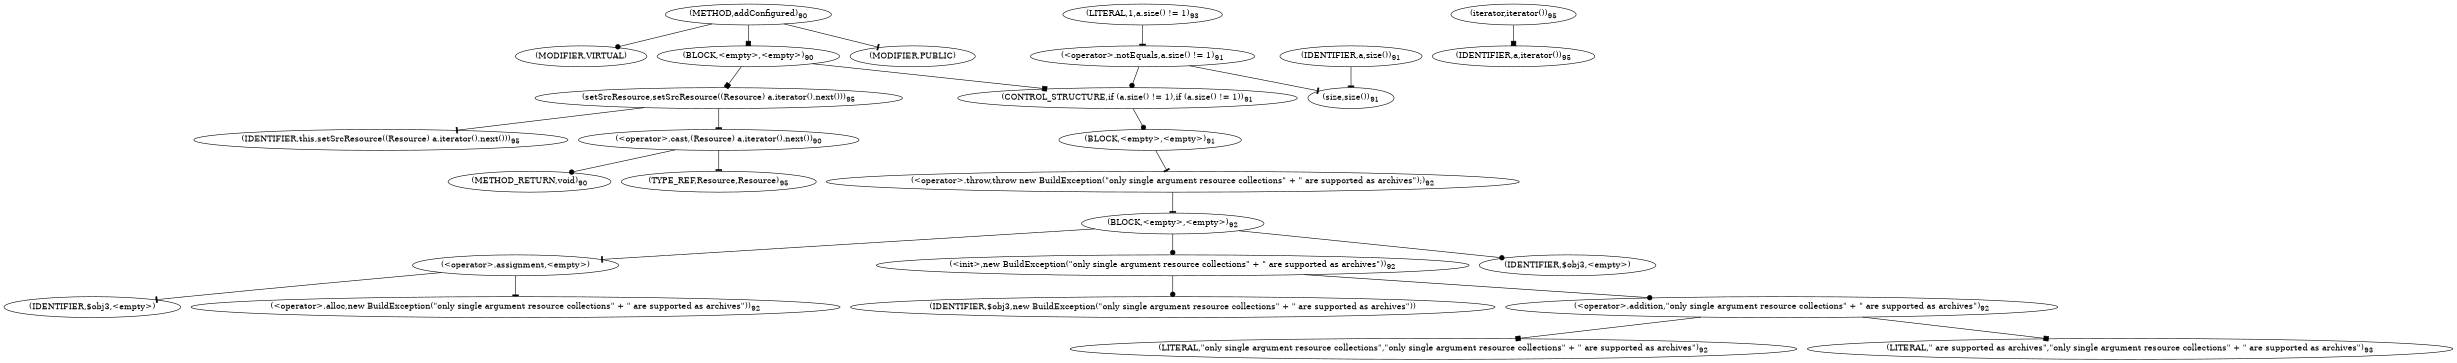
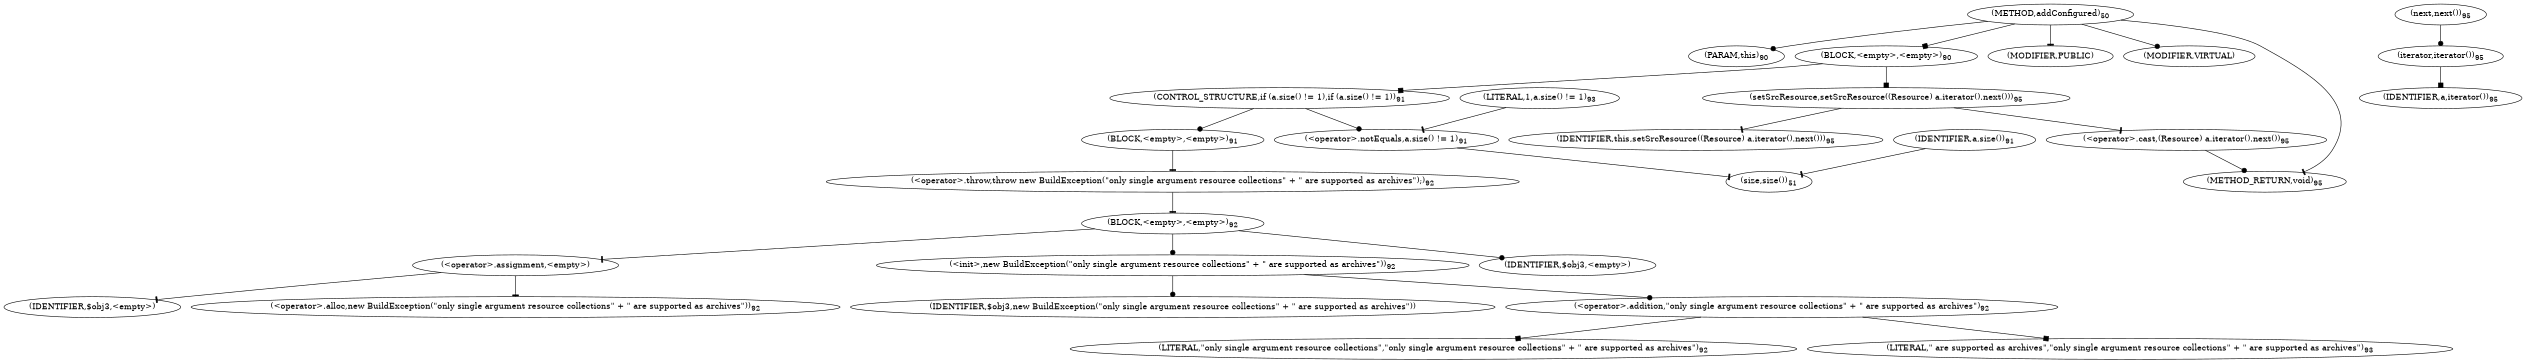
  digraph {
    edge [arrowhead=tee]
-   n1 [label=<(METHOD,addConfigured)<SUB>90</SUB>>]
+   n1 [label=<(METHOD,addConfigured)<SUB>50</SUB>>]
+   n2 [label=<(PARAM,this)<SUB>90</SUB>>]
    n3 [label=<(BLOCK,&lt;empty&gt;,&lt;empty&gt;)<SUB>90</SUB>>]
    n4 [label=<(MODIFIER,PUBLIC)>]
    n5 [label=<(MODIFIER,VIRTUAL)>]
-   n6 [label=<(METHOD_RETURN,void)<SUB>90</SUB>>]
+   n6 [label=<(METHOD_RETURN,void)<SUB>95</SUB>>]
    n7 [label=<(CONTROL_STRUCTURE,if (a.size() != 1),if (a.size() != 1))<SUB>91</SUB>>]
    n8 [label=<(setSrcResource,setSrcResource((Resource) a.iterator().next()))<SUB>95</SUB>>]
    n9 [label=<(&lt;operator&gt;.notEquals,a.size() != 1)<SUB>91</SUB>>]
    n10 [label=<(BLOCK,&lt;empty&gt;,&lt;empty&gt;)<SUB>91</SUB>>]
    n11 [label=<(IDENTIFIER,this,setSrcResource((Resource) a.iterator().next()))<SUB>95</SUB>>]
-   n12 [label=<(&lt;operator&gt;.cast,(Resource) a.iterator().next())<SUB>90</SUB>>]
-   n13 [label=<(size,size())<SUB>91</SUB>>]
+   n12 [label=<(&lt;operator&gt;.cast,(Resource) a.iterator().next())<SUB>95</SUB>>]
+   n13 [label=<(size,size())<SUB>51</SUB>>]
    n14 [label=<(&lt;operator&gt;.throw,throw new BuildException(&quot;only single argument resource collections&quot; + &quot; are supported as archives&quot;);)<SUB>92</SUB>>]
    n15 [label=<(LITERAL,1,a.size() != 1)<SUB>93</SUB>>]
    n16 [label=<(IDENTIFIER,a,size())<SUB>91</SUB>>]
    n17 [label=<(BLOCK,&lt;empty&gt;,&lt;empty&gt;)<SUB>92</SUB>>]
    n18 [label=<(&lt;operator&gt;.assignment,&lt;empty&gt;)>]
    n19 [label=<(&lt;init&gt;,new BuildException(&quot;only single argument resource collections&quot; + &quot; are supported as archives&quot;))<SUB>92</SUB>>]
    n20 [label=<(IDENTIFIER,$obj3,&lt;empty&gt;)>]
    n21 [label=<(IDENTIFIER,$obj3,&lt;empty&gt;)>]
    n22 [label=<(&lt;operator&gt;.alloc,new BuildException(&quot;only single argument resource collections&quot; + &quot; are supported as archives&quot;))<SUB>92</SUB>>]
    n23 [label=<(IDENTIFIER,$obj3,new BuildException(&quot;only single argument resource collections&quot; + &quot; are supported as archives&quot;))>]
    n24 [label=<(&lt;operator&gt;.addition,&quot;only single argument resource collections&quot; + &quot; are supported as archives&quot;)<SUB>92</SUB>>]
    n25 [label=<(LITERAL,&quot;only single argument resource collections&quot;,&quot;only single argument resource collections&quot; + &quot; are supported as archives&quot;)<SUB>92</SUB>>]
    n26 [label=<(LITERAL,&quot; are supported as archives&quot;,&quot;only single argument resource collections&quot; + &quot; are supported as archives&quot;)<SUB>93</SUB>>]
-   n27 [label=<(TYPE_REF,Resource,Resource)<SUB>95</SUB>>]
+   n28 [label=<(next,next())<SUB>95</SUB>>]
    n29 [label=<(iterator,iterator())<SUB>95</SUB>>]
    n30 [label=<(IDENTIFIER,a,iterator())<SUB>95</SUB>>]
+   n1 -> n2 [arrowhead=dot]
    n1 -> n3 [arrowhead=box]
    n1 -> n4
    n1 -> n5 [arrowhead=dot]
+   n1 -> n6
    n3 -> n7 [arrowhead=box]
    n3 -> n8 [arrowhead=box]
-   n9 -> n7 [arrowhead=dot]
+   n7 -> n9 [arrowhead=dot]
    n7 -> n10 [arrowhead=dot]
    n8 -> n11
    n8 -> n12
    n9 -> n13
    n10 -> n14
    n12 -> n6 [arrowhead=dot]
-   n12 -> n27
    n14 -> n17
    n15 -> n9
    n16 -> n13
    n17 -> n18
    n17 -> n19 [arrowhead=dot]
    n17 -> n20 [arrowhead=dot]
    n18 -> n21
    n18 -> n22
    n19 -> n23 [arrowhead=dot]
    n19 -> n24 [arrowhead=dot]
    n24 -> n25 [arrowhead=box]
    n24 -> n26 [arrowhead=box]
+   n28 -> n29 [arrowhead=dot]
    n29 -> n30 [arrowhead=box]
  }
